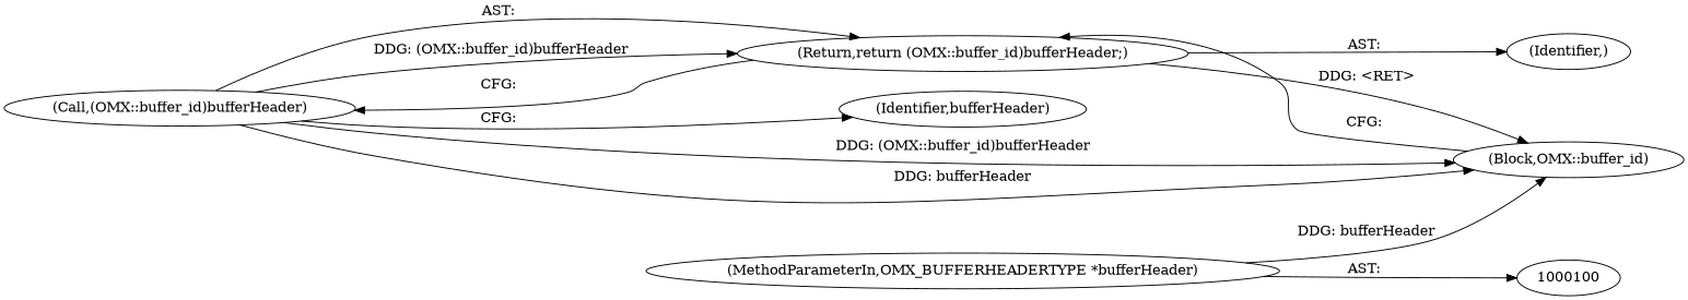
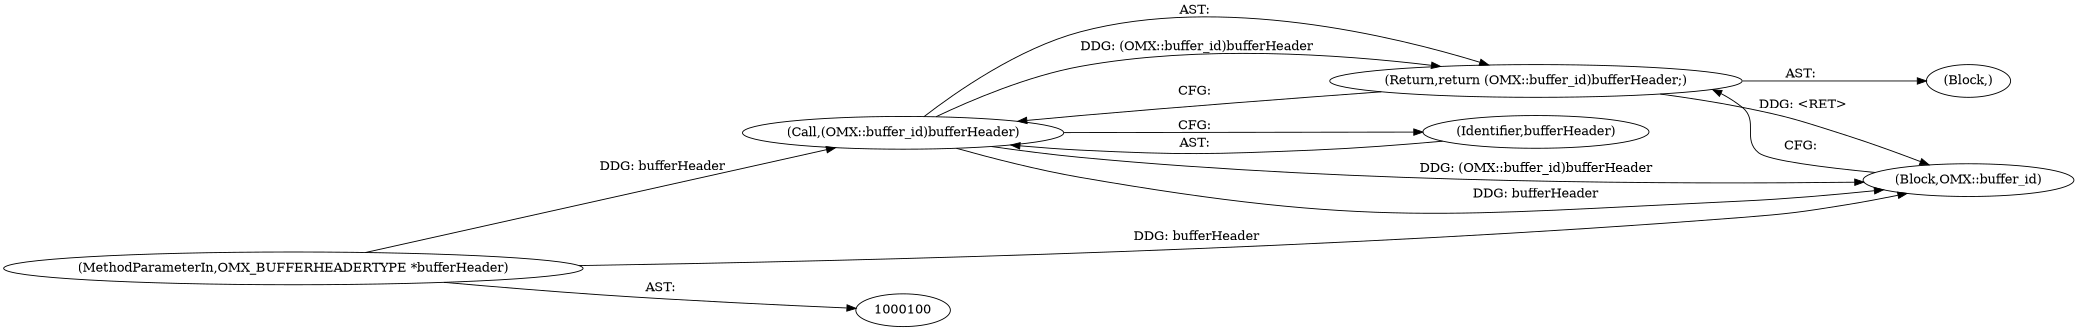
  digraph {
    rankdir=LR
    n1 [label="(Call,(OMX::buffer_id)bufferHeader)"]
    n2 [label="(Return,return (OMX::buffer_id)bufferHeader;)"]
    n3 [label="(Identifier,bufferHeader)"]
    n4 [label="(Block,OMX::buffer_id)"]
-   n5 [label="(Identifier,)"]
+   n5 [label="(Block,)"]
    n6 [label="(MethodParameterIn,OMX_BUFFERHEADERTYPE *bufferHeader)"]
    1000100
    n1 -> n2 [label="AST: "]
    n1 -> n2 [label="DDG: (OMX::buffer_id)bufferHeader"]
    n1 -> n3 [label="CFG: "]
    n1 -> n4 [label="DDG: (OMX::buffer_id)bufferHeader"]
    n1 -> n4 [label="DDG: bufferHeader"]
    n2 -> n1 [label="CFG: "]
    n2 -> n4 [label="DDG: <RET>"]
    n2 -> n5 [label="AST: "]
+   n3 -> n1 [label="AST: "]
    n4 -> n2 [label="CFG: "]
+   n6 -> n1 [label="DDG: bufferHeader"]
    n6 -> n4 [label="DDG: bufferHeader"]
    n6 -> 1000100 [label="AST: "]
  }
